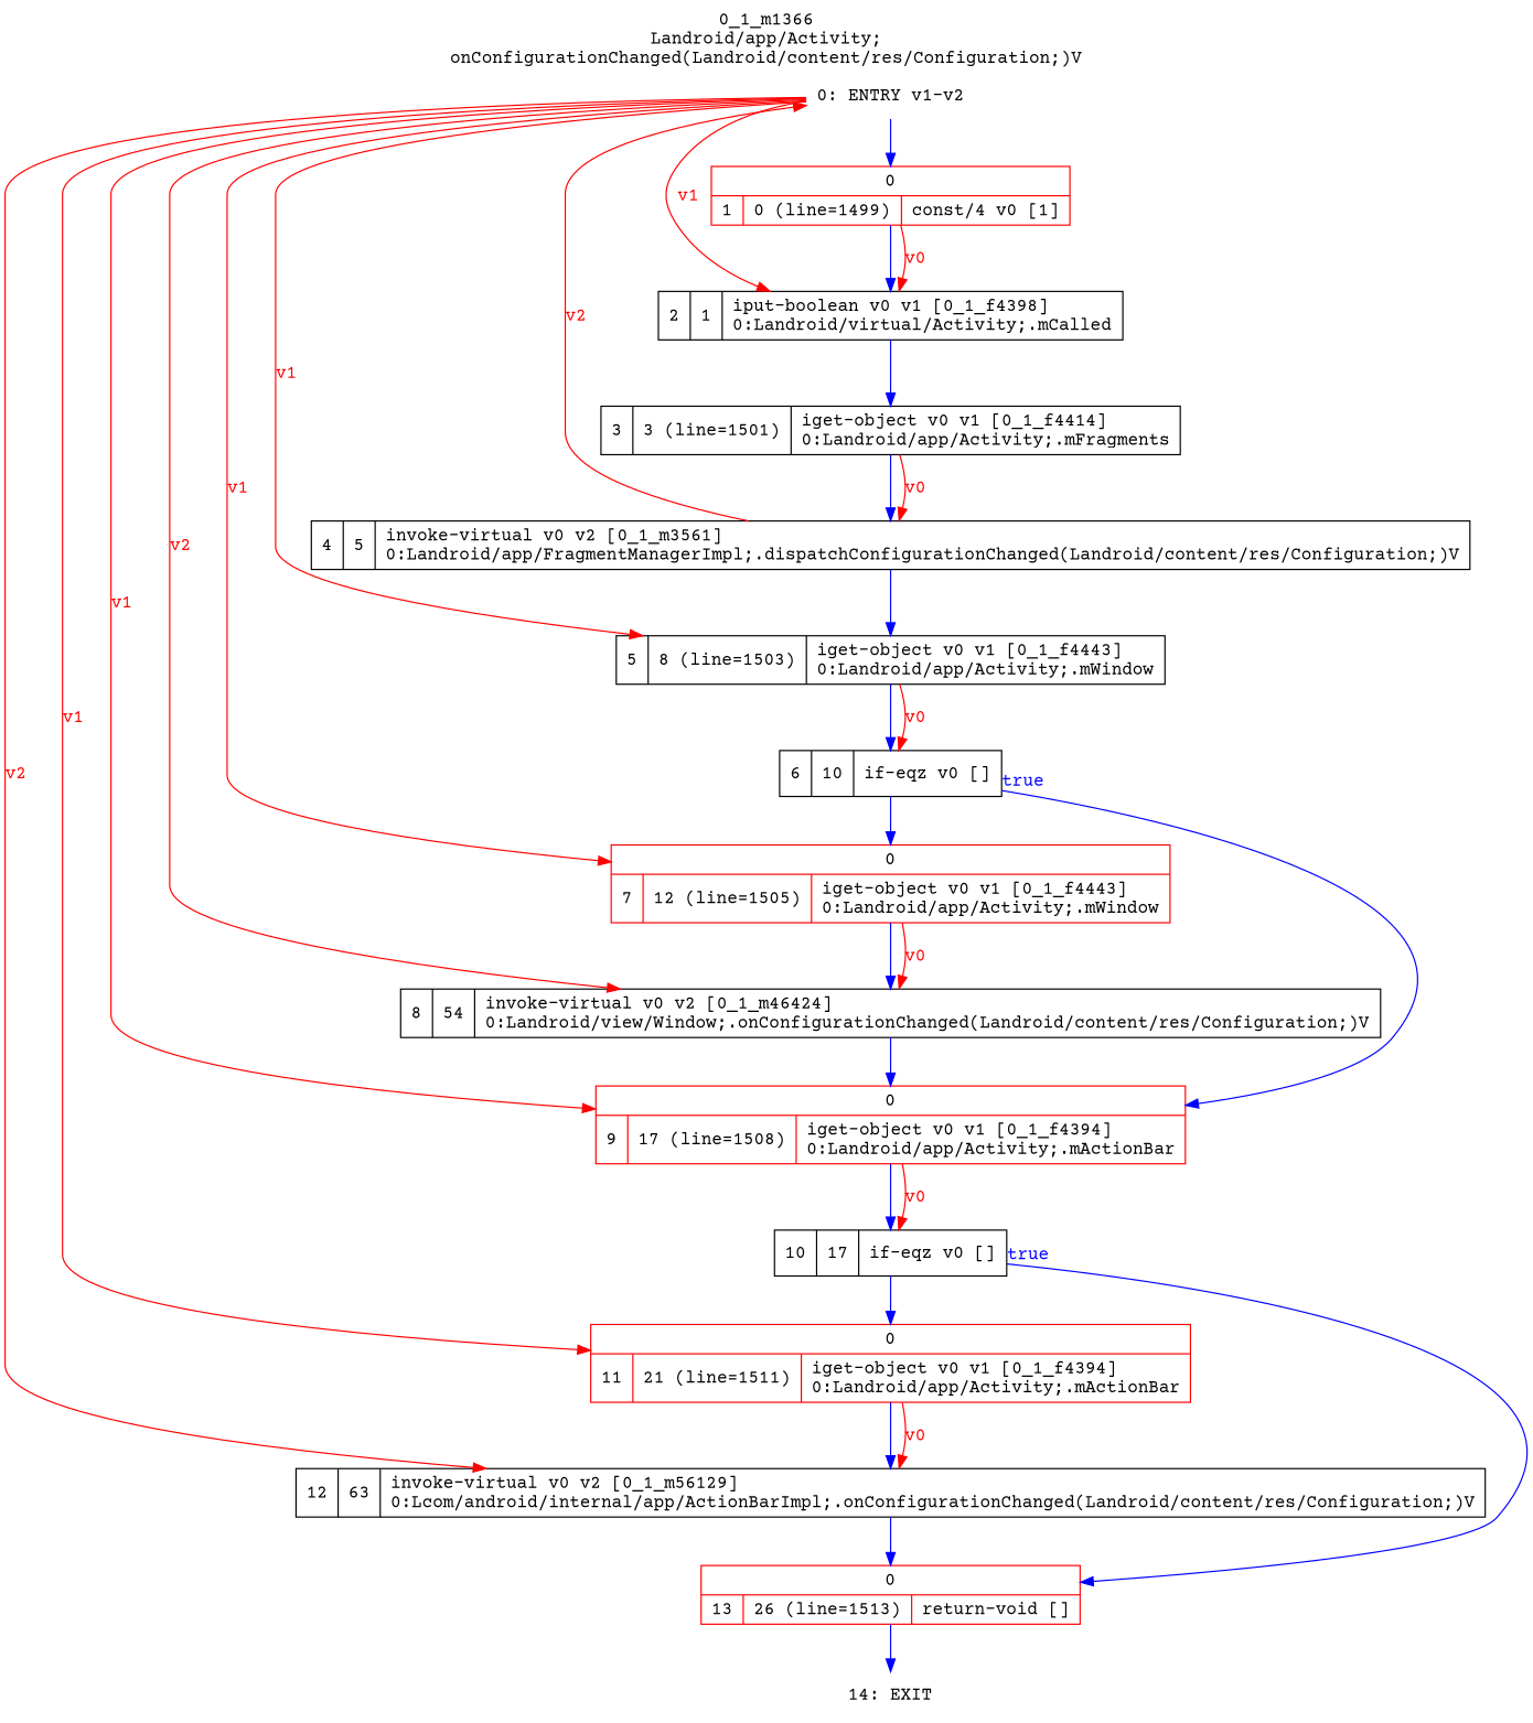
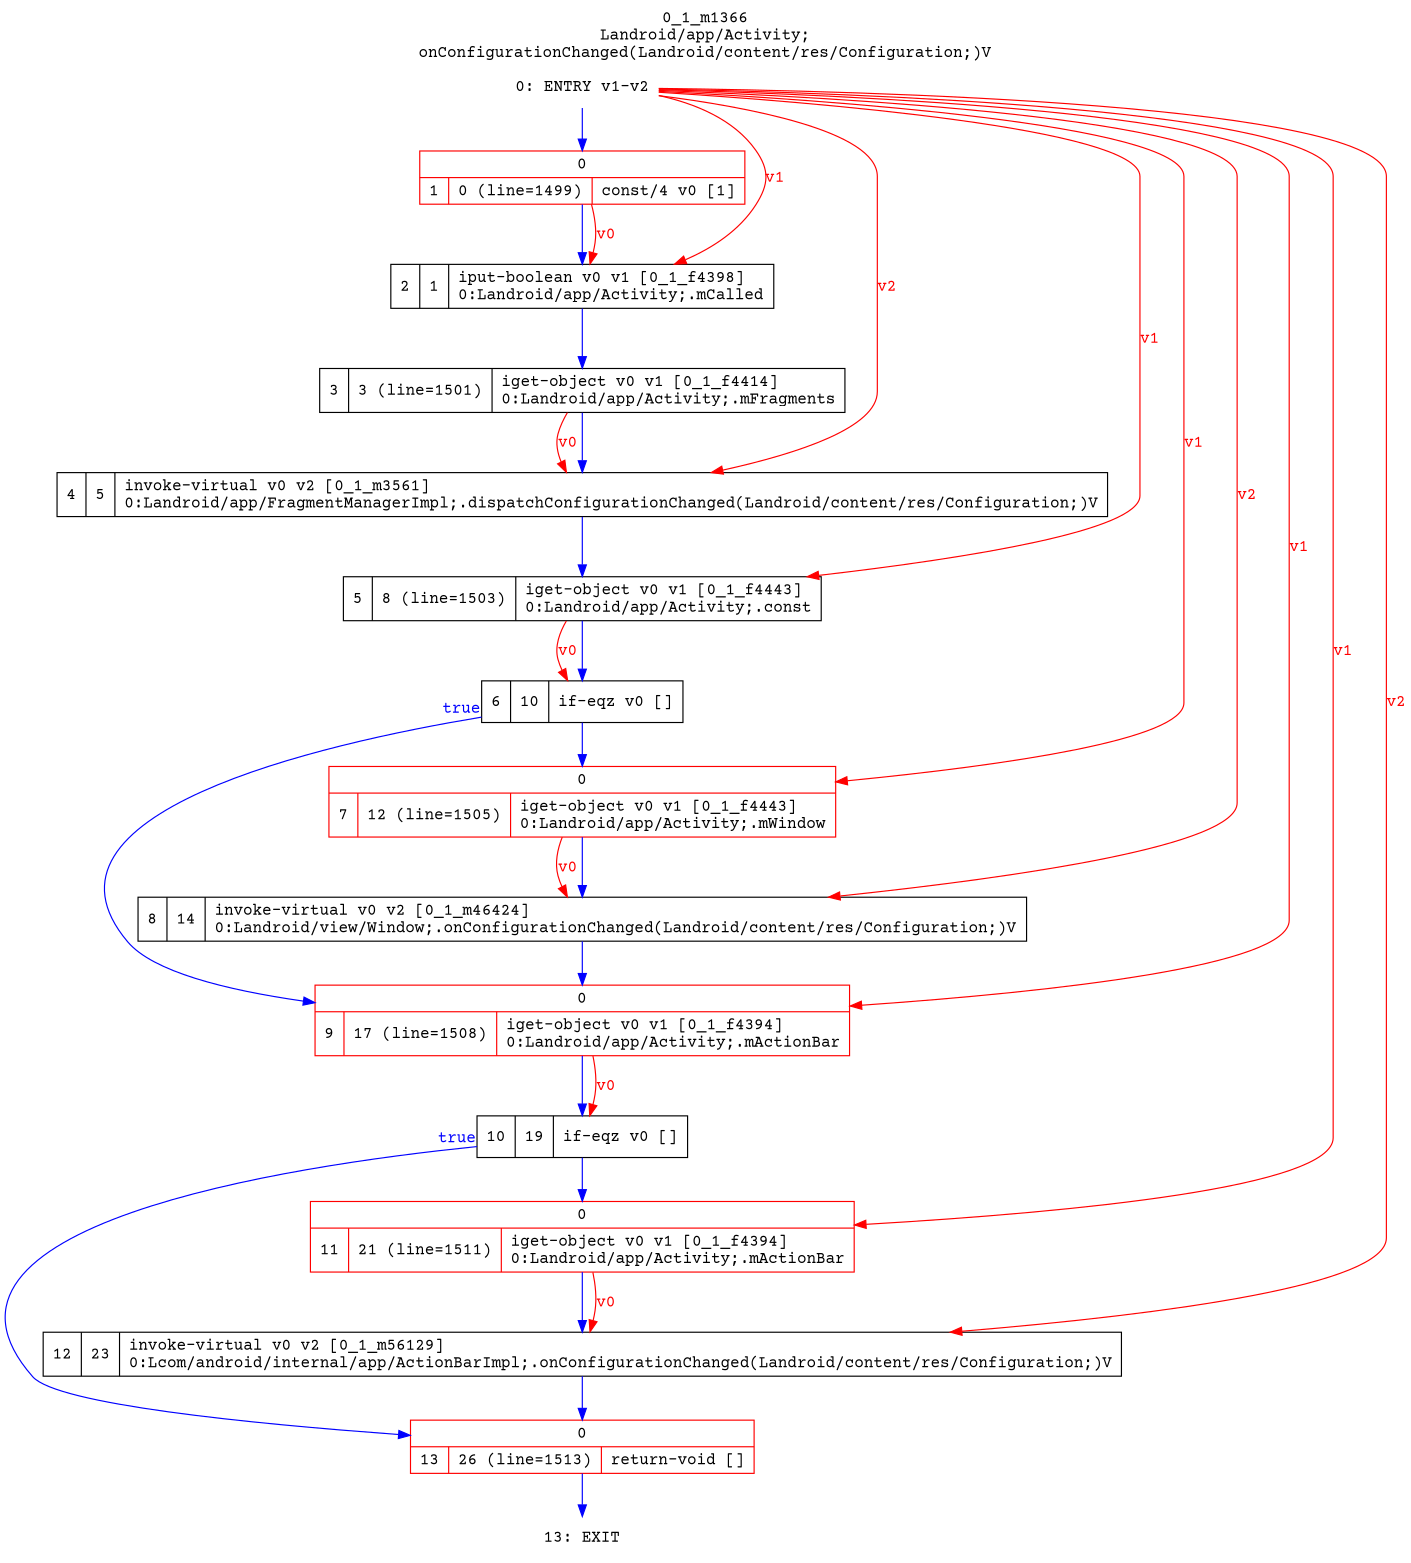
  digraph {
    fontname="Courier Prime"
    label="0_1_m1366\nLandroid/app/Activity;\nonConfigurationChanged(Landroid/content/res/Configuration;)V"
    labelloc=t
    rankdir=UD
    node [fontname="Courier Prime" shape=record]
    edge [color=blue fontcolor=blue fontname="Courier Prime"]
    n1 [label="0: ENTRY v1-v2" shape=plaintext]
    n2 [color=red label="{0|{1|0 (line=1499)|const/4 v0 [1]\l}}"]
-   n3 [label="2|1|iput-boolean v0 v1 [0_1_f4398]\l0:Landroid/virtual/Activity;.mCalled\l"]
+   n3 [label="2|1|iput-boolean v0 v1 [0_1_f4398]\l0:Landroid/app/Activity;.mCalled\l"]
    n4 [label="4|5|invoke-virtual v0 v2 [0_1_m3561]\l0:Landroid/app/FragmentManagerImpl;.dispatchConfigurationChanged(Landroid/content/res/Configuration;)V\l"]
-   n5 [label="5|8 (line=1503)|iget-object v0 v1 [0_1_f4443]\l0:Landroid/app/Activity;.mWindow\l"]
+   n5 [label="5|8 (line=1503)|iget-object v0 v1 [0_1_f4443]\l0:Landroid/app/Activity;.const\l"]
    n6 [color=red label="{0|{7|12 (line=1505)|iget-object v0 v1 [0_1_f4443]\l0:Landroid/app/Activity;.mWindow\l}}"]
-   n7 [label="8|54|invoke-virtual v0 v2 [0_1_m46424]\l0:Landroid/view/Window;.onConfigurationChanged(Landroid/content/res/Configuration;)V\l"]
+   n7 [label="8|14|invoke-virtual v0 v2 [0_1_m46424]\l0:Landroid/view/Window;.onConfigurationChanged(Landroid/content/res/Configuration;)V\l"]
    n8 [color=red label="{0|{9|17 (line=1508)|iget-object v0 v1 [0_1_f4394]\l0:Landroid/app/Activity;.mActionBar\l}}"]
    n9 [color=red label="{0|{11|21 (line=1511)|iget-object v0 v1 [0_1_f4394]\l0:Landroid/app/Activity;.mActionBar\l}}"]
-   n10 [label="12|63|invoke-virtual v0 v2 [0_1_m56129]\l0:Lcom/android/internal/app/ActionBarImpl;.onConfigurationChanged(Landroid/content/res/Configuration;)V\l"]
+   n10 [label="12|23|invoke-virtual v0 v2 [0_1_m56129]\l0:Lcom/android/internal/app/ActionBarImpl;.onConfigurationChanged(Landroid/content/res/Configuration;)V\l"]
    n11 [label="3|3 (line=1501)|iget-object v0 v1 [0_1_f4414]\l0:Landroid/app/Activity;.mFragments\l"]
    n12 [label="6|10|if-eqz v0 []\l"]
-   n13 [label="10|17|if-eqz v0 []\l"]
+   n13 [label="10|19|if-eqz v0 []\l"]
    n14 [color=red label="{0|{13|26 (line=1513)|return-void []\l}}"]
-   n15 [label="14: EXIT" shape=plaintext]
+   n15 [label="13: EXIT" shape=plaintext]
    n1 -> n2 [weight=100]
    n1 -> n3 [color=red fontcolor=red label=v1]
-   n4 -> n1 [color=red fontcolor=red label=v2]
+   n1 -> n4 [color=red fontcolor=red label=v2]
    n1 -> n5 [color=red fontcolor=red label=v1]
    n1 -> n6 [color=red fontcolor=red label=v1]
    n1 -> n7 [color=red fontcolor=red label=v2]
    n1 -> n8 [color=red fontcolor=red label=v1]
    n1 -> n9 [color=red fontcolor=red label=v1]
    n1 -> n10 [color=red fontcolor=red label=v2]
    n2 -> n3 [weight=100]
    n2 -> n3 [color=red fontcolor=red label=v0]
    n3 -> n11 [weight=100]
    n4 -> n5 [weight=100]
    n5 -> n12 [weight=100]
    n5 -> n12 [color=red fontcolor=red label=v0]
    n6 -> n7 [weight=100]
    n6 -> n7 [color=red fontcolor=red label=v0]
    n7 -> n8 [weight=100]
    n8 -> n13 [weight=100]
    n8 -> n13 [color=red fontcolor=red label=v0]
    n9 -> n10 [weight=100]
    n9 -> n10 [color=red fontcolor=red label=v0]
    n10 -> n14 [weight=100]
    n11 -> n4 [weight=100]
    n11 -> n4 [color=red fontcolor=red label=v0]
    n12 -> n6 [weight=100]
    n12 -> n8 [taillabel=true weight=10]
    n13 -> n9 [weight=100]
    n13 -> n14 [taillabel=true weight=10]
    n14 -> n15 [weight=100]
  }
